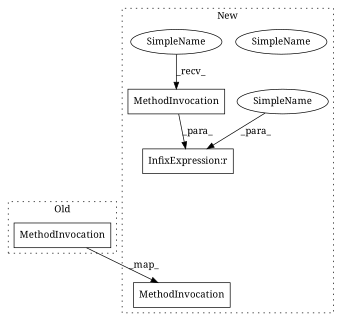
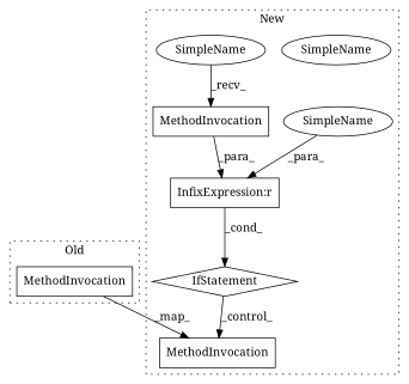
  digraph {
    fontname="Noto Serif"
    node [a=32 l="16,1" s=7982 shape=box fontname="Noto Serif"]
    edge [fontname="Noto Serif"]
+   n1 [a=25 l="4,19" label=IfStatement s="7955,7987" shape=diamond]
    n2 [l=17 label=MethodInvocation s=7961]
    n3 [label=MethodInvocation s="8008,8029"]
    n4 [a=42 l=5 label=SimpleName shape=ellipse]
    n5 [a=42 l=5 label=SimpleName shape=ellipse]
    n6 [a=42 l=1 label=SimpleName s=7959 shape=ellipse]
    n7 [a=27 l=4 label="InfixExpression:r" s=7978]
    n8 [label=MethodInvocation s="7957,7978"]
    subgraph cluster_1 {
      label=New
      style=dotted
+     n1
      n2
      n3
      n4
      n5
      n6
      n7
    }
    subgraph cluster_2 {
      label=Old
      style=dotted
      n8
    }
+   n1 -> n3 [label=_control_]
    n2 -> n7 [label=_para_]
    n5 -> n7 [label=_para_]
    n6 -> n2 [label=_recv_]
+   n7 -> n1 [label=_cond_]
    n8 -> n3 [label=_map_]
  }
